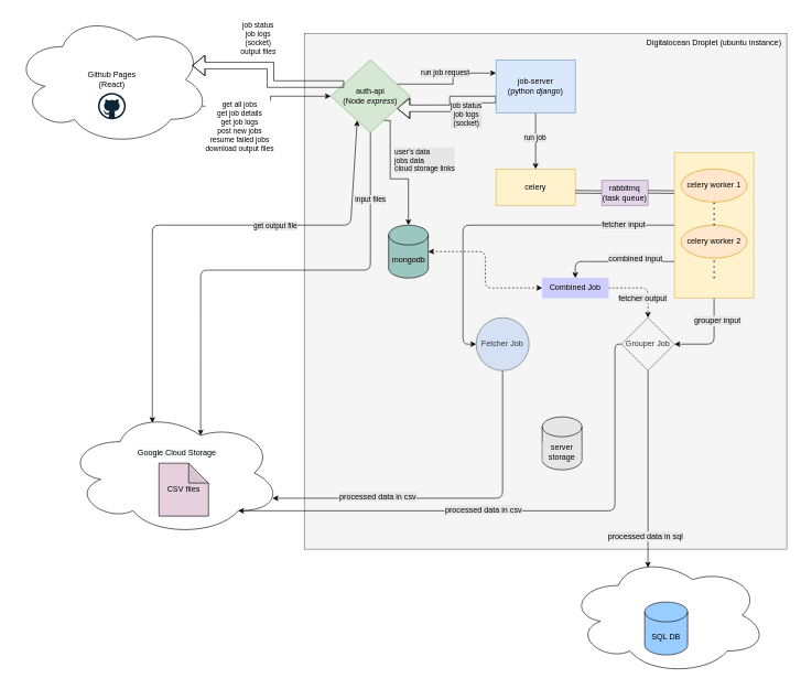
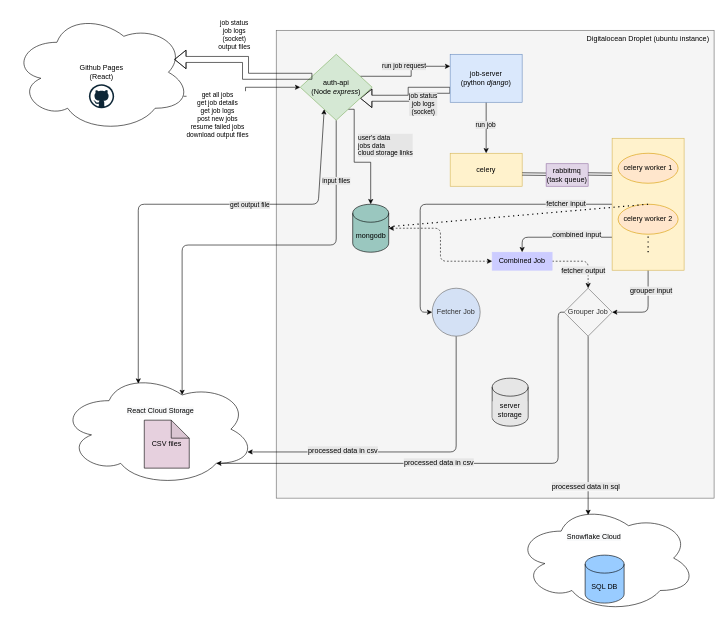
  <mxCell id="0" />
  <mxCell id="1" parent="0" />
  <mxCell id="2" value="" style="rounded=0;whiteSpace=wrap;html=1;fillColor=#f5f5f5;strokeColor=#666666;fontColor=#333333;" parent="1" vertex="1"><mxGeometry x="460" y="50" width="730" height="780" as="geometry" /></mxCell>
  <mxCell id="3" value="Digitalocean Droplet (ubuntu instance)" style="text;html=1;strokeColor=none;fillColor=none;align=center;verticalAlign=middle;whiteSpace=wrap;rounded=0;" parent="1" vertex="1"><mxGeometry x="970" y="50" width="220" height="30" as="geometry" /></mxCell>
  <mxCell id="4" style="edgeStyle=orthogonalEdgeStyle;rounded=0;orthogonalLoop=1;jettySize=auto;html=1;exitX=0;exitY=0.75;exitDx=0;exitDy=0;entryX=1;entryY=0.75;entryDx=0;entryDy=0;endArrow=classic;endFill=1;shape=flexArrow;" parent="1" source="8" target="15" edge="1"><mxGeometry relative="1" as="geometry" /></mxCell>
  <mxCell id="5" value="job status&lt;br&gt;job logs&lt;br&gt;(socket)" style="edgeLabel;html=1;align=center;verticalAlign=middle;resizable=0;points=[];rounded=0;labelBackgroundColor=#E6E6E6;" parent="4" vertex="1" connectable="0"><mxGeometry x="0.141" y="1" relative="1" as="geometry"><mxPoint x="34" y="8" as="offset" /></mxGeometry></mxCell>
  <mxCell id="6" style="edgeStyle=orthogonalEdgeStyle;rounded=0;orthogonalLoop=1;jettySize=auto;html=1;exitX=0.5;exitY=1;exitDx=0;exitDy=0;endArrow=classic;endFill=1;" parent="1" source="8" target="17" edge="1"><mxGeometry relative="1" as="geometry" /></mxCell>
  <mxCell id="7" value="run job" style="edgeLabel;html=1;align=center;verticalAlign=middle;resizable=0;points=[];rounded=0;labelBackgroundColor=#E6E6E6;" parent="6" vertex="1" connectable="0"><mxGeometry x="-0.099" y="-2" relative="1" as="geometry"><mxPoint y="-1" as="offset" /></mxGeometry></mxCell>
  <mxCell id="8" value="job-server&lt;br&gt;(python &lt;i&gt;django&lt;/i&gt;)" style="rounded=0;whiteSpace=wrap;html=1;fillColor=#dae8fc;strokeColor=#6c8ebf;" parent="1" vertex="1"><mxGeometry x="750" y="90" width="120" height="80" as="geometry" /></mxCell>
  <mxCell id="9" style="edgeStyle=orthogonalEdgeStyle;rounded=0;orthogonalLoop=1;jettySize=auto;html=1;exitX=0.75;exitY=1;exitDx=0;exitDy=0;endArrow=classic;endFill=1;entryX=0.5;entryY=0;entryDx=0;entryDy=0;entryPerimeter=0;" parent="1" source="15" target="16" edge="1"><mxGeometry relative="1" as="geometry"><Array as="points"><mxPoint x="590" y="270" /><mxPoint x="618" y="270" /></Array></mxGeometry></mxCell>
  <mxCell id="10" value="user's data&lt;br&gt;jobs data&lt;br&gt;cloud storage links" style="edgeLabel;align=left;verticalAlign=middle;resizable=0;points=[];rounded=0;html=1;labelBackgroundColor=#E6E6E6;" parent="9" vertex="1" connectable="0"><mxGeometry x="-0.018" y="4" relative="1" as="geometry"><mxPoint x="1" y="-26" as="offset" /></mxGeometry></mxCell>
  <mxCell id="11" style="edgeStyle=orthogonalEdgeStyle;rounded=1;orthogonalLoop=1;jettySize=auto;html=1;exitX=0.5;exitY=1;exitDx=0;exitDy=0;entryX=0.625;entryY=0.2;entryDx=0;entryDy=0;entryPerimeter=0;endArrow=classic;endFill=1;labelBackgroundColor=#E6E6E6;" parent="1" source="15" target="31" edge="1"><mxGeometry relative="1" as="geometry"><Array as="points"><mxPoint x="560" y="408" /><mxPoint x="303" y="408" /></Array></mxGeometry></mxCell>
  <mxCell id="12" value="input files" style="edgeLabel;html=1;align=center;verticalAlign=middle;resizable=0;points=[];rounded=0;labelBackgroundColor=#E6E6E6;" parent="11" vertex="1" connectable="0"><mxGeometry x="-0.24" y="1" relative="1" as="geometry"><mxPoint x="63" y="-109" as="offset" /></mxGeometry></mxCell>
  <mxCell id="13" style="edgeStyle=orthogonalEdgeStyle;rounded=0;orthogonalLoop=1;jettySize=auto;html=1;exitX=1;exitY=0.25;exitDx=0;exitDy=0;entryX=0;entryY=0.25;entryDx=0;entryDy=0;endArrow=classic;endFill=1;" parent="1" source="15" target="8" edge="1"><mxGeometry relative="1" as="geometry" /></mxCell>
  <mxCell id="14" value="run job request" style="edgeLabel;html=1;align=center;verticalAlign=middle;resizable=0;points=[];rounded=0;labelBackgroundColor=#E6E6E6;" parent="13" vertex="1" connectable="0"><mxGeometry x="-0.123" y="-1" relative="1" as="geometry"><mxPoint y="-18" as="offset" /></mxGeometry></mxCell>
  <mxCell id="15" value="auth-api&lt;br&gt;(Node &lt;i&gt;express&lt;/i&gt;)" style="rhombus;whiteSpace=wrap;html=1;fillColor=#d5e8d4;strokeColor=#82b366;" parent="1" vertex="1"><mxGeometry x="500" y="90" width="120" height="110" as="geometry" /></mxCell>
  <mxCell id="16" value="mongodb" style="shape=cylinder3;whiteSpace=wrap;html=1;boundedLbl=1;backgroundOutline=1;size=15;rounded=0;fillColor=#9AC7BF;fontColor=default;strokeColor=default;" parent="1" vertex="1"><mxGeometry x="587.5" y="340" width="60" height="80" as="geometry" /></mxCell>
  <mxCell id="17" value="celery" style="rounded=0;whiteSpace=wrap;html=1;fillColor=#fff2cc;strokeColor=#d6b656;" parent="1" vertex="1"><mxGeometry x="750" y="255" width="120" height="55" as="geometry" /></mxCell>
  <mxCell id="18" value="" style="shape=link;html=1;rounded=0;" parent="1" edge="1"><mxGeometry width="100" relative="1" as="geometry"><mxPoint x="870" y="289.52" as="sourcePoint" /><mxPoint x="910" y="290" as="targetPoint" /></mxGeometry></mxCell>
  <mxCell id="19" value="rabbitmq&lt;br&gt;(task queue)" style="rounded=0;whiteSpace=wrap;html=1;fillColor=#e1d5e7;strokeColor=#9673a6;" parent="1" vertex="1"><mxGeometry x="910" y="272.5" width="70" height="37.5" as="geometry" /></mxCell>
  <mxCell id="20" value="" style="shape=link;html=1;rounded=0;" parent="1" edge="1"><mxGeometry width="100" relative="1" as="geometry"><mxPoint x="980" y="289.52" as="sourcePoint" /><mxPoint x="1020" y="290" as="targetPoint" /></mxGeometry></mxCell>
  <mxCell id="21" value="&lt;span style=&quot;background-color: rgb(230, 230, 230);&quot;&gt;fetcher input&lt;/span&gt;" style="edgeStyle=orthogonalEdgeStyle;rounded=1;orthogonalLoop=1;jettySize=auto;html=1;exitX=0;exitY=0.5;exitDx=0;exitDy=0;entryX=0;entryY=0.5;entryDx=0;entryDy=0;strokeColor=default;fontSize=12;fontColor=#000000;" edge="1" parent="1" source="26" target="49"><mxGeometry x="-0.704" relative="1" as="geometry"><Array as="points"><mxPoint x="700" y="340" /><mxPoint x="700" y="520" /></Array><mxPoint as="offset" /></mxGeometry></mxCell>
  <mxCell id="22" style="edgeStyle=orthogonalEdgeStyle;rounded=1;orthogonalLoop=1;jettySize=auto;html=1;exitX=0;exitY=0.75;exitDx=0;exitDy=0;entryX=0.5;entryY=0;entryDx=0;entryDy=0;strokeColor=default;fontSize=12;fontColor=#000000;" edge="1" parent="1" source="26" target="54"><mxGeometry relative="1" as="geometry" /></mxCell>
  <mxCell id="23" value="&lt;span style=&quot;background-color: rgb(230, 230, 230);&quot;&gt;combined input&lt;/span&gt;" style="edgeLabel;html=1;align=center;verticalAlign=middle;resizable=0;points=[];fontSize=12;fontColor=#000000;" vertex="1" connectable="0" parent="22"><mxGeometry x="-0.257" y="3" relative="1" as="geometry"><mxPoint x="5" y="-8" as="offset" /></mxGeometry></mxCell>
  <mxCell id="24" style="edgeStyle=orthogonalEdgeStyle;rounded=1;orthogonalLoop=1;jettySize=auto;html=1;exitX=0.5;exitY=1;exitDx=0;exitDy=0;entryX=1;entryY=0.5;entryDx=0;entryDy=0;strokeColor=default;fontSize=12;fontColor=#000000;" edge="1" parent="1" source="26" target="50"><mxGeometry relative="1" as="geometry" /></mxCell>
  <mxCell id="25" value="&lt;span style=&quot;background-color: rgb(230, 230, 230);&quot;&gt;grouper input&lt;/span&gt;" style="edgeLabel;html=1;align=center;verticalAlign=middle;resizable=0;points=[];fontSize=12;fontColor=#000000;" vertex="1" connectable="0" parent="24"><mxGeometry x="-0.477" y="4" relative="1" as="geometry"><mxPoint as="offset" /></mxGeometry></mxCell>
  <mxCell id="26" value="" style="rounded=0;whiteSpace=wrap;html=1;fillColor=#fff2cc;strokeColor=#d6b656;" parent="1" vertex="1"><mxGeometry x="1020" y="230" width="120" height="220" as="geometry" /></mxCell>
  <mxCell id="27" value="celery worker 1" style="ellipse;whiteSpace=wrap;html=1;rounded=0;fillColor=#ffe6cc;strokeColor=#d79b00;" parent="1" vertex="1"><mxGeometry x="1030" y="255" width="100" height="50" as="geometry" /></mxCell>
  <mxCell id="28" value="celery worker 2" style="ellipse;whiteSpace=wrap;html=1;rounded=0;fillColor=#ffe6cc;strokeColor=#d79b00;" parent="1" vertex="1"><mxGeometry x="1030" y="340" width="100" height="50" as="geometry" /></mxCell>
  <mxCell id="29" style="edgeStyle=orthogonalEdgeStyle;rounded=1;orthogonalLoop=1;jettySize=auto;html=1;exitX=0.96;exitY=0.7;exitDx=0;exitDy=0;exitPerimeter=0;entryX=0.5;entryY=1;entryDx=0;entryDy=0;labelBackgroundColor=#E6E6E6;strokeColor=default;fontSize=12;fontColor=#000000;startArrow=classic;startFill=1;endArrow=none;endFill=0;" edge="1" parent="1" source="31" target="49"><mxGeometry relative="1" as="geometry"><Array as="points"><mxPoint x="760" y="753" /></Array></mxGeometry></mxCell>
  <mxCell id="30" value="&lt;span style=&quot;background-color: rgb(230, 230, 230);&quot;&gt;processed data in csv&lt;/span&gt;" style="edgeLabel;html=1;align=center;verticalAlign=middle;resizable=0;points=[];fontSize=12;fontColor=#000000;" vertex="1" connectable="0" parent="29"><mxGeometry x="0.511" relative="1" as="geometry"><mxPoint x="-190" y="58" as="offset" /></mxGeometry></mxCell>
  <mxCell id="31" value="" style="ellipse;shape=cloud;whiteSpace=wrap;html=1;rounded=0;" parent="1" vertex="1"><mxGeometry x="100" y="620" width="325" height="190" as="geometry" /></mxCell>
  <mxCell id="32" style="edgeStyle=orthogonalEdgeStyle;rounded=1;orthogonalLoop=1;jettySize=auto;html=1;exitX=0.4;exitY=0.1;exitDx=0;exitDy=0;exitPerimeter=0;entryX=0.5;entryY=1;entryDx=0;entryDy=0;labelBackgroundColor=#E6E6E6;strokeColor=default;fontSize=12;fontColor=#000000;startArrow=classic;startFill=1;endArrow=none;endFill=0;" edge="1" parent="1" source="34" target="50"><mxGeometry relative="1" as="geometry" /></mxCell>
  <mxCell id="33" value="&lt;span style=&quot;background-color: rgb(230, 230, 230);&quot;&gt;processed data in sql&lt;/span&gt;" style="edgeLabel;html=1;align=center;verticalAlign=middle;resizable=0;points=[];fontSize=12;fontColor=#000000;" vertex="1" connectable="0" parent="32"><mxGeometry x="0.463" y="-4" relative="1" as="geometry"><mxPoint x="-9" y="170" as="offset" /></mxGeometry></mxCell>
  <mxCell id="34" value="" style="ellipse;shape=cloud;whiteSpace=wrap;html=1;rounded=0;" parent="1" vertex="1"><mxGeometry x="860" y="840" width="300" height="180" as="geometry" /></mxCell>
- <mxCell id="35" value="SQL DB" style="shape=cylinder3;whiteSpace=wrap;html=1;boundedLbl=1;backgroundOutline=1;size=15;rounded=0;fillColor=#99CCFF;" parent="1" vertex="1"><mxGeometry x="975" y="910" width="65" height="80" as="geometry" /></mxCell>
- <mxCell id="37" value="&lt;meta charset=&quot;utf-8&quot;&gt;&lt;span style=&quot;color: rgb(0, 0, 0); font-family: helvetica; font-size: 12px; font-style: normal; font-weight: 400; letter-spacing: normal; text-align: center; text-indent: 0px; text-transform: none; word-spacing: 0px; background-color: rgb(248, 249, 250); display: inline; float: none;&quot;&gt;Google Cloud Storage&lt;/span&gt;" style="text;html=1;strokeColor=none;fillColor=none;align=center;verticalAlign=middle;whiteSpace=wrap;rounded=0;" parent="1" vertex="1"><mxGeometry x="190" y="670" width="155" height="30" as="geometry" /></mxCell>
+ <mxCell id="35" value="SQL DB" style="shape=cylinder3;whiteSpace=wrap;html=1;boundedLbl=1;backgroundOutline=1;size=15;rounded=0;fillColor=#99CCFF;" parent="1" vertex="1"><mxGeometry x="975" y="925" width="65" height="80" as="geometry" /></mxCell>
+ <mxCell id="36" value="&lt;span style=&quot;color: rgb(0 , 0 , 0) ; font-family: &amp;#34;helvetica&amp;#34; ; font-size: 12px ; font-style: normal ; font-weight: 400 ; letter-spacing: normal ; text-align: center ; text-indent: 0px ; text-transform: none ; word-spacing: 0px ; background-color: rgb(248 , 249 , 250) ; display: inline ; float: none&quot;&gt;Snowflake Cloud&lt;/span&gt;" style="text;html=1;strokeColor=none;fillColor=none;align=center;verticalAlign=middle;whiteSpace=wrap;rounded=0;" parent="1" vertex="1"><mxGeometry x="900" y="880" width="180" height="30" as="geometry" /></mxCell>
+ <mxCell id="37" value="&lt;meta charset=&quot;utf-8&quot;&gt;&lt;span style=&quot;color: rgb(0, 0, 0); font-family: helvetica; font-size: 12px; font-style: normal; font-weight: 400; letter-spacing: normal; text-align: center; text-indent: 0px; text-transform: none; word-spacing: 0px; background-color: rgb(248, 249, 250); display: inline; float: none;&quot;&gt;React Cloud Storage&lt;/span&gt;" style="text;html=1;strokeColor=none;fillColor=none;align=center;verticalAlign=middle;whiteSpace=wrap;rounded=0;" parent="1" vertex="1"><mxGeometry x="190" y="670" width="155" height="30" as="geometry" /></mxCell>
  <mxCell id="38" value="CSV files" style="shape=note;whiteSpace=wrap;html=1;backgroundOutline=1;darkOpacity=0.05;rounded=0;fillColor=#E6D0DE;" parent="1" vertex="1"><mxGeometry x="240" y="700" width="75" height="80" as="geometry" /></mxCell>
  <mxCell id="39" style="edgeStyle=orthogonalEdgeStyle;rounded=0;orthogonalLoop=1;jettySize=auto;html=1;exitX=0.96;exitY=0.7;exitDx=0;exitDy=0;exitPerimeter=0;entryX=0;entryY=0.5;entryDx=0;entryDy=0;endArrow=classic;endFill=1;" parent="1" source="41" target="15" edge="1"><mxGeometry relative="1" as="geometry" /></mxCell>
  <mxCell id="40" value="get all jobs&lt;br&gt;get job details&lt;br&gt;get job logs&lt;br&gt;&lt;div&gt;post new jobs&lt;/div&gt;&lt;div&gt;resume failed jobs&lt;/div&gt;&lt;div&gt;download output files&lt;br&gt;&lt;/div&gt;" style="edgeLabel;html=1;align=center;verticalAlign=middle;resizable=0;points=[];rounded=0;labelBackgroundColor=#FFFFFF;" parent="39" vertex="1" connectable="0"><mxGeometry x="-0.201" y="3" relative="1" as="geometry"><mxPoint x="-28" y="33" as="offset" /></mxGeometry></mxCell>
  <mxCell id="41" value="Github Pages&lt;br&gt;(React)" style="ellipse;shape=cloud;whiteSpace=wrap;html=1;rounded=0;" parent="1" vertex="1"><mxGeometry x="20" y="20" width="297.5" height="200" as="geometry" /></mxCell>
  <mxCell id="42" value="" style="dashed=0;outlineConnect=0;html=1;align=center;labelPosition=center;verticalLabelPosition=bottom;verticalAlign=top;shape=mxgraph.weblogos.github;rounded=0;" parent="1" vertex="1"><mxGeometry x="147.75" y="140" width="42" height="40" as="geometry" /></mxCell>
  <mxCell id="43" style="edgeStyle=orthogonalEdgeStyle;rounded=0;orthogonalLoop=1;jettySize=auto;html=1;exitX=0;exitY=0.25;exitDx=0;exitDy=0;entryX=0.908;entryY=0.393;entryDx=0;entryDy=0;endArrow=classic;endFill=1;shape=flexArrow;entryPerimeter=0;" parent="1" source="15" target="41" edge="1"><mxGeometry relative="1" as="geometry"><mxPoint x="460" y="108.57" as="sourcePoint" /><mxPoint x="330" y="108.57" as="targetPoint" /></mxGeometry></mxCell>
  <mxCell id="44" value="job status&lt;br&gt;job logs&lt;br&gt;&lt;div&gt;(socket)&lt;/div&gt;&lt;div&gt;output files &lt;br&gt;&lt;/div&gt;" style="edgeLabel;html=1;align=center;verticalAlign=middle;resizable=0;points=[];rounded=0;labelBackgroundColor=#FFFFFF;" parent="43" vertex="1" connectable="0"><mxGeometry x="0.141" y="1" relative="1" as="geometry"><mxPoint x="-12" y="-42" as="offset" /></mxGeometry></mxCell>
  <mxCell id="45" value="" style="endArrow=classic;startArrow=classic;html=1;strokeColor=default;entryX=0.25;entryY=1;entryDx=0;entryDy=0;exitX=0.4;exitY=0.1;exitDx=0;exitDy=0;exitPerimeter=0;rounded=1;" edge="1" parent="1" source="31" target="15"><mxGeometry width="50" height="50" relative="1" as="geometry"><mxPoint x="700" y="380" as="sourcePoint" /><mxPoint x="750" y="330" as="targetPoint" /><Array as="points"><mxPoint x="230" y="340" /><mxPoint x="530" y="340" /></Array></mxGeometry></mxCell>
  <mxCell id="46" value="&lt;span style=&quot;background-color: rgb(230, 230, 230);&quot;&gt;get output file&lt;/span&gt;" style="edgeLabel;html=1;align=center;verticalAlign=middle;resizable=0;points=[];labelBackgroundColor=#E6E6E6;" vertex="1" connectable="0" parent="45"><mxGeometry x="0.222" y="-2" relative="1" as="geometry"><mxPoint x="21" y="-2" as="offset" /></mxGeometry></mxCell>
- <mxCell id="47" value="" style="endArrow=none;dashed=1;html=1;dashPattern=1 3;strokeWidth=2;rounded=1;strokeColor=default;fontColor=#E6E6E6;entryX=0.5;entryY=1;entryDx=0;entryDy=0;exitX=0.5;exitY=0;exitDx=0;exitDy=0;" edge="1" parent="1" source="28" target="27"><mxGeometry width="50" height="50" relative="1" as="geometry"><mxPoint x="800" y="375" as="sourcePoint" /><mxPoint x="850" y="325" as="targetPoint" /></mxGeometry></mxCell>
+ <mxCell id="47" value="" style="endArrow=none;dashed=1;html=1;dashPattern=1 3;strokeWidth=2;rounded=1;strokeColor=default;fontColor=#E6E6E6;exitX=0.5;exitY=0;exitDx=0;exitDy=0;" edge="1" parent="1" source="28" target="16"><mxGeometry width="50" height="50" relative="1" as="geometry"><mxPoint x="800" y="375" as="sourcePoint" /><mxPoint x="850" y="325" as="targetPoint" /></mxGeometry></mxCell>
  <mxCell id="48" value="" style="endArrow=none;dashed=1;html=1;dashPattern=1 3;strokeWidth=2;rounded=1;strokeColor=default;fontColor=#E6E6E6;entryX=0.5;entryY=1;entryDx=0;entryDy=0;" edge="1" parent="1" target="28"><mxGeometry width="50" height="50" relative="1" as="geometry"><mxPoint x="1080" y="420" as="sourcePoint" /><mxPoint x="750" y="330" as="targetPoint" /></mxGeometry></mxCell>
  <mxCell id="49" value="&lt;div&gt;&lt;span style=&quot;background-color: transparent;&quot;&gt;Fetcher Job&lt;/span&gt;&lt;/div&gt;&lt;div&gt;&lt;span style=&quot;background-color: transparent;&quot;&gt;&lt;/span&gt;&lt;/div&gt;" style="ellipse;whiteSpace=wrap;html=1;labelBackgroundColor=none;fontSize=12;fillColor=#D4E1F5;strokeColor=#666666;fontColor=#333333;" vertex="1" parent="1"><mxGeometry x="720" y="480" width="80" height="80" as="geometry" /></mxCell>
  <mxCell id="50" value="&lt;span style=&quot;background-color: transparent;&quot;&gt;Grouper Job&lt;/span&gt;&lt;div&gt;&lt;span style=&quot;background-color: transparent;&quot;&gt;&lt;/span&gt;&lt;/div&gt;" style="rhombus;whiteSpace=wrap;html=1;labelBackgroundColor=none;fontSize=12;fillColor=#f5f5f5;strokeColor=#666666;fontColor=#333333;" vertex="1" parent="1"><mxGeometry x="940" y="480" width="80" height="80" as="geometry" /></mxCell>
  <mxCell id="51" style="edgeStyle=orthogonalEdgeStyle;rounded=1;orthogonalLoop=1;jettySize=auto;html=1;exitX=0;exitY=0.5;exitDx=0;exitDy=0;dashed=1;strokeColor=default;fontSize=12;fontColor=#000000;startArrow=classic;startFill=1;" edge="1" parent="1" source="54" target="16"><mxGeometry relative="1" as="geometry" /></mxCell>
  <mxCell id="52" style="edgeStyle=orthogonalEdgeStyle;rounded=1;orthogonalLoop=1;jettySize=auto;html=1;exitX=1;exitY=0.5;exitDx=0;exitDy=0;entryX=0.5;entryY=0;entryDx=0;entryDy=0;dashed=1;strokeColor=default;fontSize=12;fontColor=#000000;startArrow=none;startFill=0;" edge="1" parent="1" source="54" target="50"><mxGeometry relative="1" as="geometry" /></mxCell>
  <mxCell id="53" value="&lt;span style=&quot;background-color: rgb(230, 230, 230);&quot;&gt;fetcher output&lt;/span&gt;" style="edgeLabel;html=1;align=center;verticalAlign=middle;resizable=0;points=[];fontSize=12;fontColor=#000000;" vertex="1" connectable="0" parent="52"><mxGeometry x="0.022" y="-5" relative="1" as="geometry"><mxPoint x="-3" y="10" as="offset" /></mxGeometry></mxCell>
  <mxCell id="54" value="Combined Job" style="rounded=0;whiteSpace=wrap;html=1;labelBackgroundColor=none;strokeColor=#CCCCFF;fontSize=12;fontColor=#000000;fillColor=#CCCCFF;" vertex="1" parent="1"><mxGeometry x="820" y="420" width="100" height="30" as="geometry" /></mxCell>
  <mxCell id="55" value="server storage" style="shape=cylinder3;whiteSpace=wrap;html=1;boundedLbl=1;backgroundOutline=1;size=15;labelBackgroundColor=#E6E6E6;strokeColor=#000000;fontSize=12;fontColor=#000000;fillColor=#E6E6E6;" vertex="1" parent="1"><mxGeometry x="820" y="630" width="60" height="80" as="geometry" /></mxCell>
  <mxCell id="56" style="edgeStyle=orthogonalEdgeStyle;rounded=1;orthogonalLoop=1;jettySize=auto;html=1;exitX=0.8;exitY=0.8;exitDx=0;exitDy=0;exitPerimeter=0;entryX=0;entryY=0.5;entryDx=0;entryDy=0;labelBackgroundColor=#E6E6E6;strokeColor=default;fontSize=12;fontColor=#000000;startArrow=classic;startFill=1;endArrow=none;endFill=0;" edge="1" parent="1" source="31" target="50"><mxGeometry relative="1" as="geometry"><Array as="points"><mxPoint x="930" y="772" /><mxPoint x="930" y="520" /></Array></mxGeometry></mxCell>
  <mxCell id="57" value="&lt;span style=&quot;background-color: rgb(230, 230, 230);&quot;&gt;processed data in csv&lt;/span&gt;" style="edgeLabel;html=1;align=center;verticalAlign=middle;resizable=0;points=[];fontSize=12;fontColor=#000000;" vertex="1" connectable="0" parent="56"><mxGeometry x="0.81" y="-1" relative="1" as="geometry"><mxPoint x="-201" y="181" as="offset" /></mxGeometry></mxCell>
